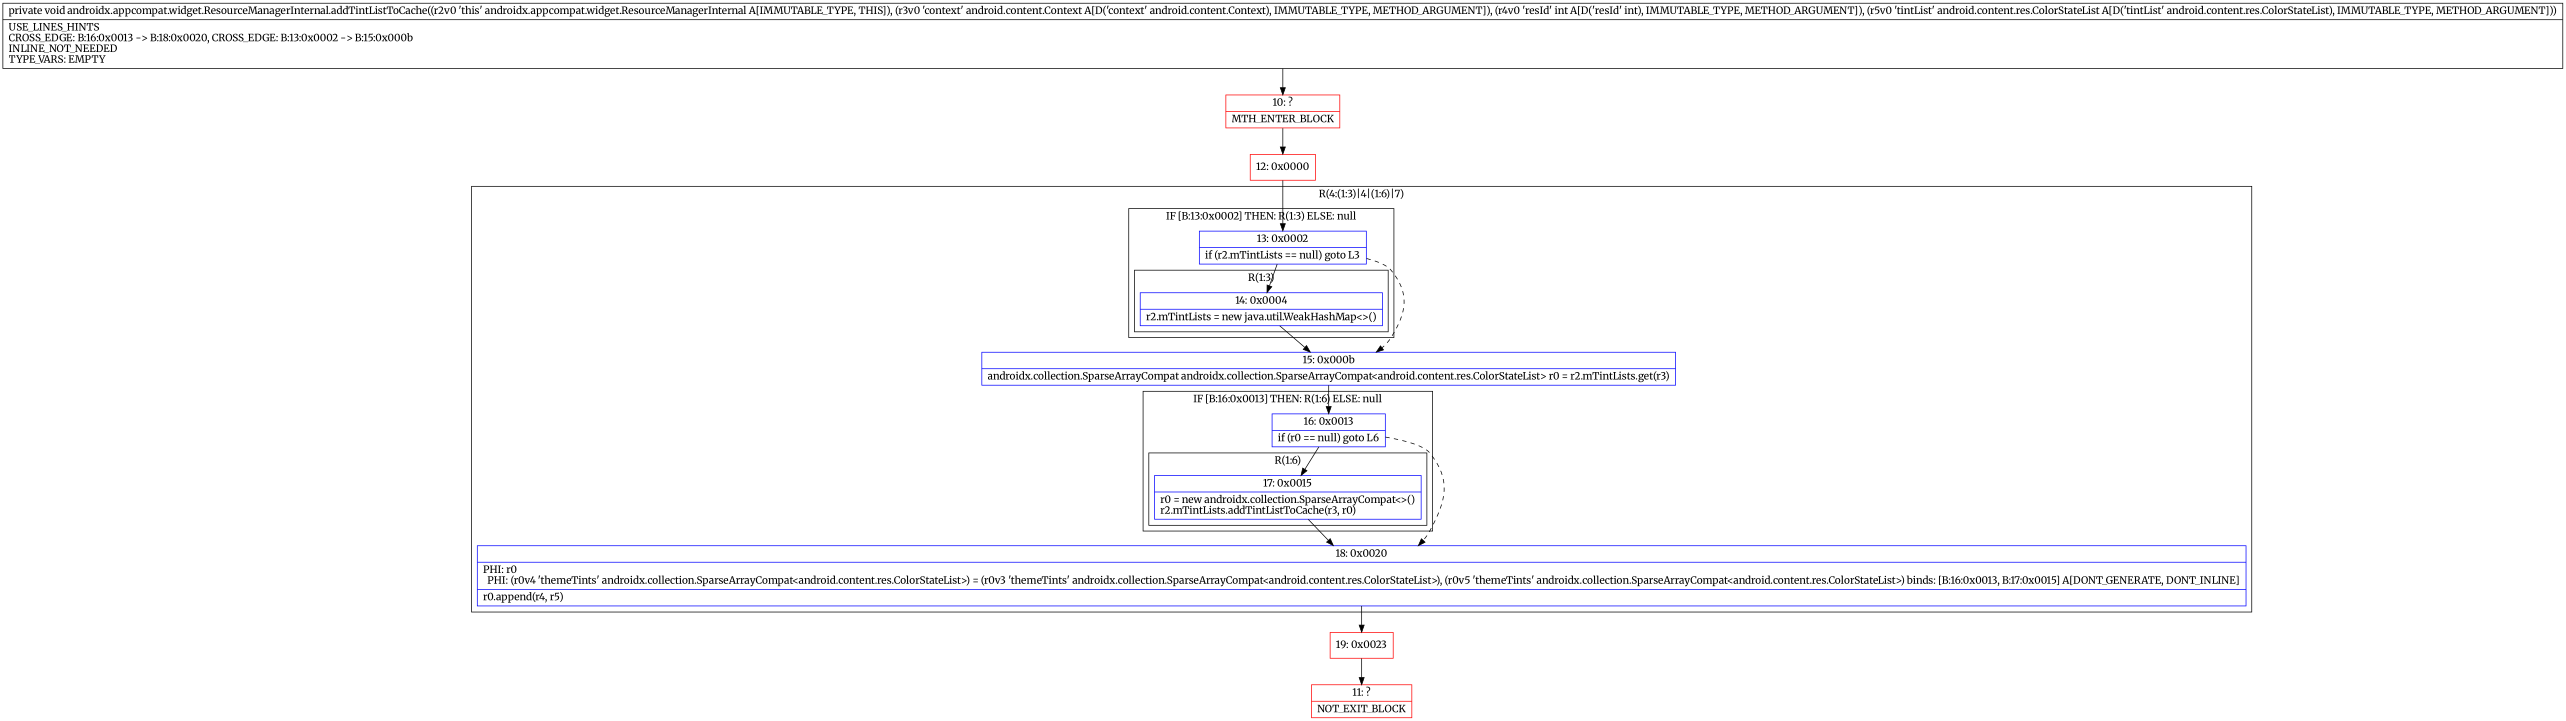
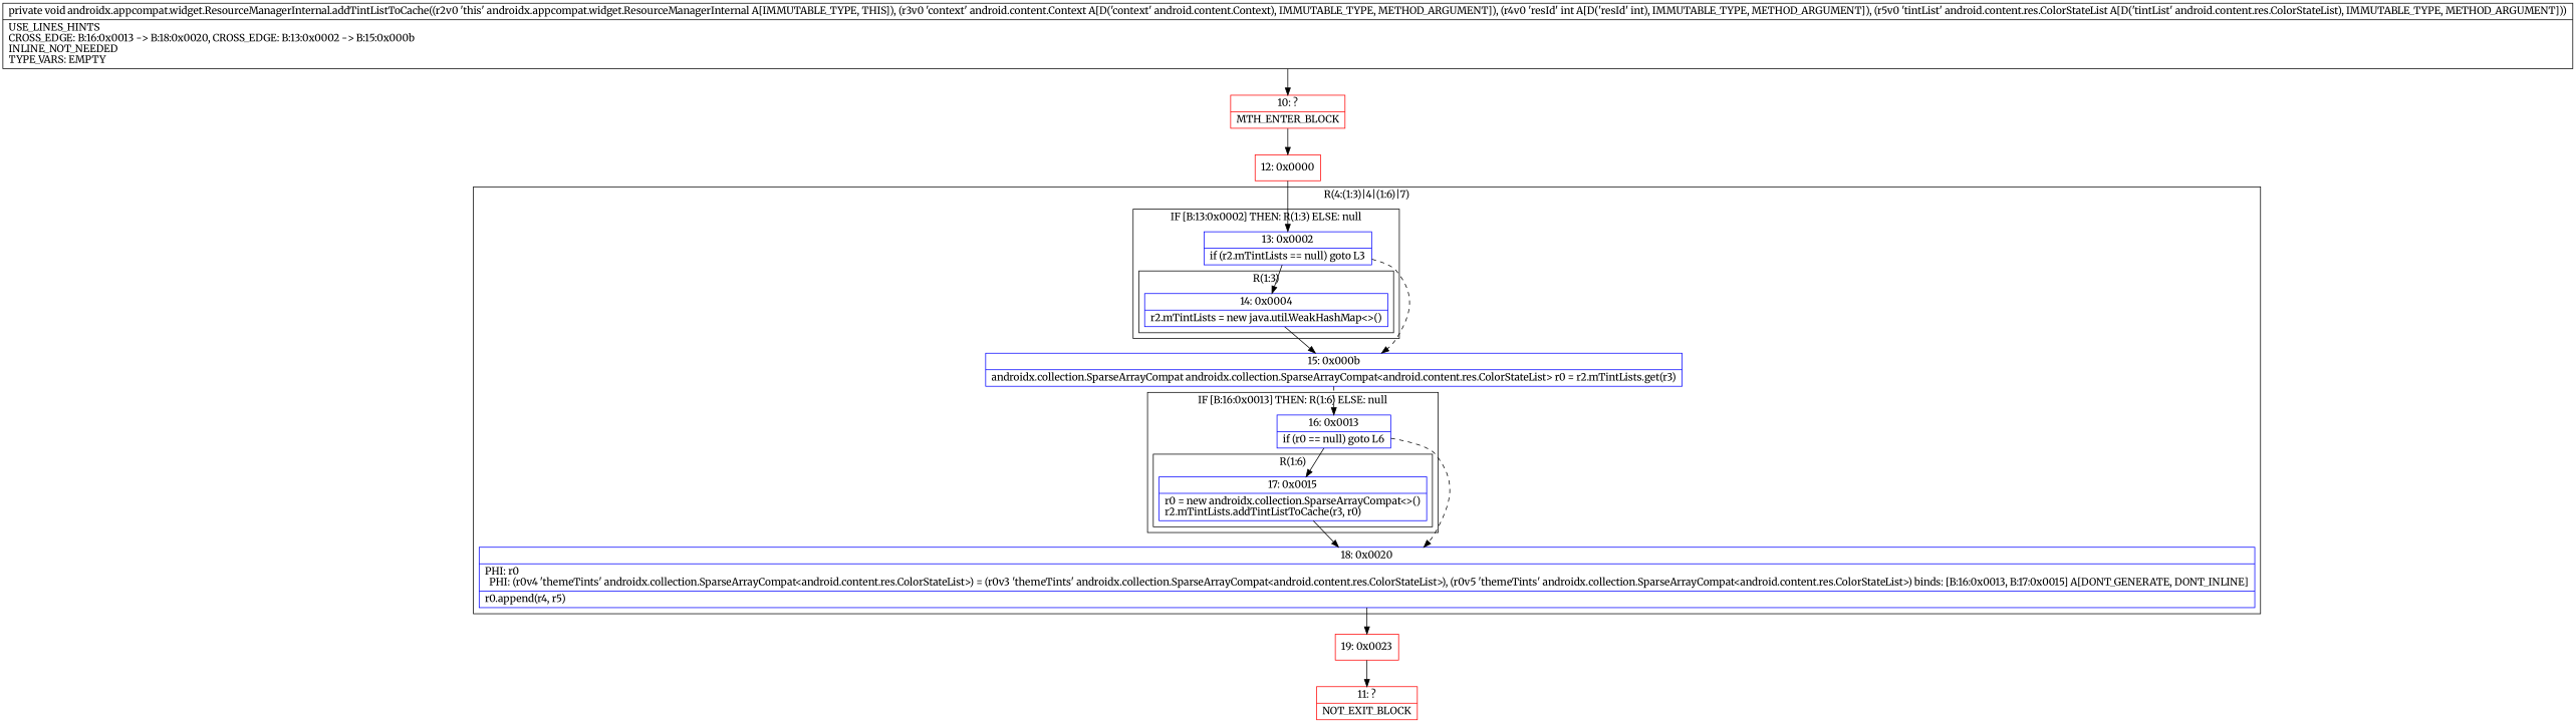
  digraph {
    fontname=Merriweather
    node [color=blue fontname=Merriweather shape=record]
    edge [fontname=Merriweather]
    n1 [label="{14\:\ 0x0004|r2.mTintLists = new java.util.WeakHashMap\<\>()\l}"]
    n2 [label="{13\:\ 0x0002|if (r2.mTintLists == null) goto L3\l}"]
    n3 [label="{17\:\ 0x0015|r0 = new androidx.collection.SparseArrayCompat\<\>()\lr2.mTintLists.addTintListToCache(r3, r0)\l}"]
    n4 [label="{16\:\ 0x0013|if (r0 == null) goto L6\l}"]
    n5 [label="{15\:\ 0x000b|androidx.collection.SparseArrayCompat androidx.collection.SparseArrayCompat\<android.content.res.ColorStateList\> r0 = r2.mTintLists.get(r3)\l}"]
    n6 [label="{18\:\ 0x0020|PHI: r0 \l  PHI: (r0v4 'themeTints' androidx.collection.SparseArrayCompat\<android.content.res.ColorStateList\>) = (r0v3 'themeTints' androidx.collection.SparseArrayCompat\<android.content.res.ColorStateList\>), (r0v5 'themeTints' androidx.collection.SparseArrayCompat\<android.content.res.ColorStateList\>) binds: [B:16:0x0013, B:17:0x0015] A[DONT_GENERATE, DONT_INLINE]\l|r0.append(r4, r5)\l}"]
    n7 [color=red label="{19\:\ 0x0023}"]
    n8 [color=red label="{11\:\ ?|NOT_EXIT_BLOCK\l}"]
    n9 [color=red label="{10\:\ ?|MTH_ENTER_BLOCK\l}"]
    n10 [color=red label="{12\:\ 0x0000}"]
    n11 [label="{private void androidx.appcompat.widget.ResourceManagerInternal.addTintListToCache((r2v0 'this' androidx.appcompat.widget.ResourceManagerInternal A[IMMUTABLE_TYPE, THIS]), (r3v0 'context' android.content.Context A[D('context' android.content.Context), IMMUTABLE_TYPE, METHOD_ARGUMENT]), (r4v0 'resId' int A[D('resId' int), IMMUTABLE_TYPE, METHOD_ARGUMENT]), (r5v0 'tintList' android.content.res.ColorStateList A[D('tintList' android.content.res.ColorStateList), IMMUTABLE_TYPE, METHOD_ARGUMENT]))  | USE_LINES_HINTS\lCROSS_EDGE: B:16:0x0013 \-\> B:18:0x0020, CROSS_EDGE: B:13:0x0002 \-\> B:15:0x000b\lINLINE_NOT_NEEDED\lTYPE_VARS: EMPTY\l}" color=""]
    subgraph cluster_1 {
      label="R(4:(1:3)|4|(1:6)|7)"
      n5
      n6
      subgraph cluster_2 {
        label="IF [B:13:0x0002] THEN: R(1:3) ELSE: null"
        n2
        subgraph cluster_3 {
          label="R(1:3)"
          n1
        }
      }
      subgraph cluster_4 {
        label="IF [B:16:0x0013] THEN: R(1:6) ELSE: null"
        n4
        subgraph cluster_5 {
          label="R(1:6)"
          n3
        }
      }
    }
    n1 -> n5
    n2 -> n1
    n2 -> n5 [style=dashed]
    n3 -> n6
    n4 -> n3
    n4 -> n6 [style=dashed]
-   n5 -> n4
+   n5 -> n4 [style=dashed]
    n6 -> n7
    n7 -> n8
    n9 -> n10
    n10 -> n2
    n11 -> n9
  }
